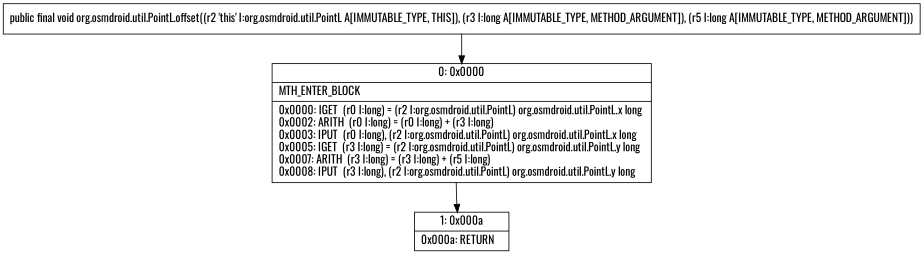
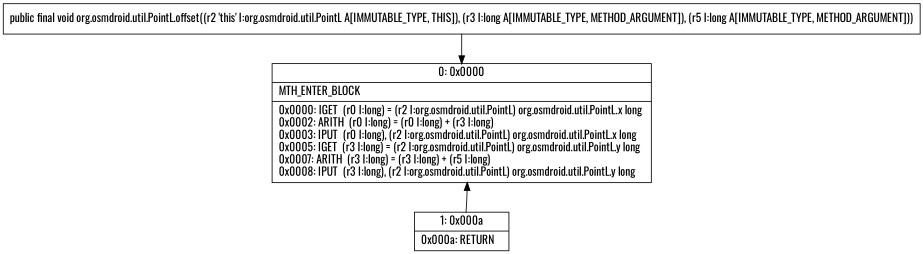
  digraph {
    fontname=Oswald
    node [shape=record fontname=Oswald]
    edge [fontname=Oswald]
    n1 [label="{0\:\ 0x0000|MTH_ENTER_BLOCK\l|0x0000: IGET  (r0 I:long) = (r2 I:org.osmdroid.util.PointL) org.osmdroid.util.PointL.x long \l0x0002: ARITH  (r0 I:long) = (r0 I:long) + (r3 I:long) \l0x0003: IPUT  (r0 I:long), (r2 I:org.osmdroid.util.PointL) org.osmdroid.util.PointL.x long \l0x0005: IGET  (r3 I:long) = (r2 I:org.osmdroid.util.PointL) org.osmdroid.util.PointL.y long \l0x0007: ARITH  (r3 I:long) = (r3 I:long) + (r5 I:long) \l0x0008: IPUT  (r3 I:long), (r2 I:org.osmdroid.util.PointL) org.osmdroid.util.PointL.y long \l}"]
    n2 [label="{1\:\ 0x000a|0x000a: RETURN   \l}"]
    n3 [label="{public final void org.osmdroid.util.PointL.offset((r2 'this' I:org.osmdroid.util.PointL A[IMMUTABLE_TYPE, THIS]), (r3 I:long A[IMMUTABLE_TYPE, METHOD_ARGUMENT]), (r5 I:long A[IMMUTABLE_TYPE, METHOD_ARGUMENT])) }"]
-   n1 -> n2
+   n2 -> n1
    n3 -> n1
  }
